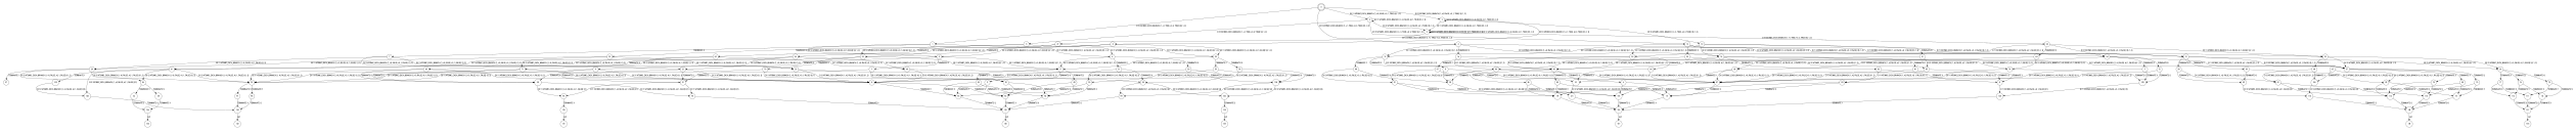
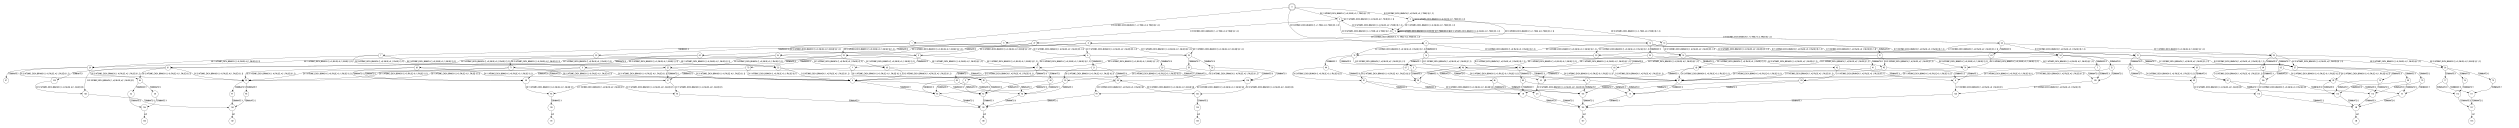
  digraph {
    fontname="Roboto Condensed"
    node [fontname="Roboto Condensed" shape=circle]
    edge [fontname="Roboto Condensed"]
    0 [peripheries=2]
    1
    2
    3
    4
    5
    6
    7
    8
    9
    10
    11
    12
    13
    14
    15
    16
    17
    18
    19
    20
    21
    22
    23
    24
    25
    26
    27
    28
    29
    30
    31
    32
    33
    34
    35
    36
    37
    38
    39
    40
    41
    42
    43
    44
    45
    46
    47
    48
    49
    50
    51
    52
    53
    54
    55
    56
    57
    58
    59
    60
    61
    62
    63
    64
    65
    66
    67
    68
    69
    70
    71
    72
    73
    74
    75
    76
    77
    78
    79
    80
    81
    82
    83
    84
    85
    86
    87
    88
    89
    90
    91
    92
    93
    94
    95
    96
    97
    98
    99
    100
    101
    102
    104
    103
    105
    106
    107
    108
    109
-   110
    111
    112
    113
    114
    115
    116
    117
    118
    119
    120
    121
    122
    123
    124
    125
    126
    127
    128
    129
    130
    131
    132
    133
    134
    135
    136
    137
    0 -> 1 [label="EX !0 !ATOMIC_EXCH_BRANCH (1, +1, TRUE, +0, 2, TRUE) !{0, 1, 2}"]
    0 -> 2 [label="EX !2 !ATOMIC_EXCH_BRANCH (1, +0, FALSE, +0, 1, TRUE) !{0, 1, 2}"]
    0 -> 3 [label="EX !1 !ATOMIC_EXCH_BRANCH (1, +0, FALSE, +0, 1, TRUE) !{0, 1, 2}"]
    0 -> 4 [label="EX !0 !ATOMIC_EXCH_BRANCH (1, +1, TRUE, +0, 2, TRUE) !{0, 1, 2}"]
    1 -> 5 [label="EX !2 !ATOMIC_EXCH_BRANCH (1, +0, FALSE, +0, 1, FALSE) !{0, 1, 2}"]
    1 -> 6 [label="EX !1 !ATOMIC_EXCH_BRANCH (1, +0, FALSE, +0, 1, FALSE) !{0, 1, 2}"]
    1 -> 7 [label="TERMINATE !0"]
    2 -> 2 [label="EX !2 !ATOMIC_EXCH_BRANCH (1, +0, FALSE, +0, 1, TRUE) !{0, 1, 2}"]
    2 -> 8 [label="EX !0 !ATOMIC_EXCH_BRANCH (1, +1, TRUE, +0, 2, TRUE) !{0, 1, 2}"]
    2 -> 9 [label="EX !1 !ATOMIC_EXCH_BRANCH (1, +0, FALSE, +0, 1, TRUE) !{0, 1, 2}"]
    2 -> 10 [label="EX !0 !ATOMIC_EXCH_BRANCH (1, +1, TRUE, +0, 2, TRUE) !{0, 1, 2}"]
    3 -> 3 [label="EX !1 !ATOMIC_EXCH_BRANCH (1, +0, FALSE, +0, 1, TRUE) !{0, 1, 2}"]
    3 -> 9 [label="EX !2 !ATOMIC_EXCH_BRANCH (1, +0, FALSE, +0, 1, TRUE) !{0, 1, 2}"]
    3 -> 11 [label="EX !0 !ATOMIC_EXCH_BRANCH (1, +1, TRUE, +0, 2, TRUE) !{0, 1, 2}"]
    3 -> 12 [label="EX !0 !ATOMIC_EXCH_BRANCH (1, +1, TRUE, +0, 2, TRUE) !{0, 1, 2}"]
    4 -> 13 [label="EX !1 !ATOMIC_EXCH_BRANCH (1, +0, FALSE, +0, 1, FALSE) !{0, 1, 2}"]
    4 -> 14 [label="EX !2 !ATOMIC_EXCH_BRANCH (1, +0, FALSE, +0, 1, FALSE) !{0, 1, 2}"]
    4 -> 15 [label="EX !1 !ATOMIC_EXCH_BRANCH (1, +0, FALSE, +0, 1, FALSE) !{0, 1, 2}"]
    4 -> 16 [label="TERMINATE !0"]
    5 -> 17 [label="EX !1 !ATOMIC_EXCH_BRANCH (1, +0, FALSE, +0, 1, FALSE) !{0, 1, 2}"]
    5 -> 18 [label="TERMINATE !0"]
    5 -> 19 [label="TERMINATE !2"]
    6 -> 17 [label="EX !2 !ATOMIC_EXCH_BRANCH (1, +0, FALSE, +0, 1, FALSE) !{0, 1, 2}"]
    6 -> 20 [label="TERMINATE !0"]
    6 -> 21 [label="TERMINATE !1"]
    7 -> 22 [label="EX !2 !ATOMIC_EXCH_BRANCH (1, +0, FALSE, +0, 1, FALSE) !{1, 2}"]
    7 -> 23 [label="EX !1 !ATOMIC_EXCH_BRANCH (1, +0, FALSE, +0, 1, FALSE) !{1, 2}"]
    7 -> 24 [label="EX !1 !ATOMIC_EXCH_BRANCH (1, +0, FALSE, +0, 1, FALSE) !{1, 2}"]
    8 -> 5 [label="EX !2 !ATOMIC_EXCH_BRANCH (1, +0, FALSE, +0, 1, FALSE) !{0, 1, 2}"]
    8 -> 25 [label="EX !1 !ATOMIC_EXCH_BRANCH (1, +0, FALSE, +0, 1, FALSE) !{0, 1, 2}"]
    8 -> 26 [label="TERMINATE !0"]
    9 -> 9 [label="EX !1 !ATOMIC_EXCH_BRANCH (1, +0, FALSE, +0, 1, TRUE) !{0, 1, 2}"]
    9 -> 9 [label="EX !2 !ATOMIC_EXCH_BRANCH (1, +0, FALSE, +0, 1, TRUE) !{0, 1, 2}"]
    9 -> 27 [label="EX !0 !ATOMIC_EXCH_BRANCH (1, +1, TRUE, +0, 2, TRUE) !{0, 1, 2}"]
    9 -> 28 [label="EX !0 !ATOMIC_EXCH_BRANCH (1, +1, TRUE, +0, 2, TRUE) !{0, 1, 2}"]
    10 -> 14 [label="EX !2 !ATOMIC_EXCH_BRANCH (1, +0, FALSE, +0, 1, FALSE) !{0, 1, 2}"]
    10 -> 29 [label="EX !1 !ATOMIC_EXCH_BRANCH (1, +0, FALSE, +0, 1, FALSE) !{0, 1, 2}"]
    10 -> 30 [label="EX !1 !ATOMIC_EXCH_BRANCH (1, +0, FALSE, +0, 1, FALSE) !{0, 1, 2}"]
    10 -> 31 [label="TERMINATE !0"]
    11 -> 6 [label="EX !1 !ATOMIC_EXCH_BRANCH (1, +0, FALSE, +0, 1, FALSE) !{0, 1, 2}"]
    11 -> 32 [label="EX !2 !ATOMIC_EXCH_BRANCH (1, +0, FALSE, +0, 1, FALSE) !{0, 1, 2}"]
    11 -> 33 [label="TERMINATE !0"]
    12 -> 13 [label="EX !1 !ATOMIC_EXCH_BRANCH (1, +0, FALSE, +0, 1, FALSE) !{0, 1, 2}"]
    12 -> 15 [label="EX !1 !ATOMIC_EXCH_BRANCH (1, +0, FALSE, +0, 1, FALSE) !{0, 1, 2}"]
    12 -> 34 [label="EX !2 !ATOMIC_EXCH_BRANCH (1, +0, FALSE, +0, 1, FALSE) !{0, 1, 2}"]
    12 -> 35 [label="TERMINATE !0"]
    13 -> 36 [label="EX !2 !ATOMIC_EXCH_BRANCH (1, +0, FALSE, +0, 1, FALSE) !{0, 1, 2}"]
    13 -> 37 [label="EX !2 !ATOMIC_EXCH_BRANCH (1, +0, FALSE, +0, 1, FALSE) !{0, 1, 2}"]
    13 -> 38 [label="TERMINATE !0"]
    13 -> 39 [label="TERMINATE !1"]
    14 -> 37 [label="EX !1 !ATOMIC_EXCH_BRANCH (1, +0, FALSE, +0, 1, FALSE) !{0, 1, 2}"]
    14 -> 40 [label="EX !1 !ATOMIC_EXCH_BRANCH (1, +0, FALSE, +0, 1, FALSE) !{0, 1, 2}"]
    14 -> 41 [label="TERMINATE !0"]
    14 -> 42 [label="TERMINATE !2"]
    15 -> 40 [label="EX !2 !ATOMIC_EXCH_BRANCH (1, +0, FALSE, +0, 1, FALSE) !{0, 1, 2}"]
    15 -> 43 [label="TERMINATE !0"]
    15 -> 44 [label="TERMINATE !1"]
    16 -> 45 [label="EX !2 !ATOMIC_EXCH_BRANCH (1, +0, FALSE, +0, 1, FALSE) !{1, 2}"]
    16 -> 46 [label="EX !1 !ATOMIC_EXCH_BRANCH (1, +0, FALSE, +0, 1, FALSE) !{1, 2}"]
    17 -> 47 [label="TERMINATE !0"]
    17 -> 48 [label="TERMINATE !2"]
    17 -> 49 [label="TERMINATE !1"]
    18 -> 50 [label="EX !1 !ATOMIC_EXCH_BRANCH (1, +0, FALSE, +0, 1, FALSE) !{1, 2}"]
    18 -> 51 [label="TERMINATE !2"]
    18 -> 52 [label="EX !1 !ATOMIC_EXCH_BRANCH (1, +0, FALSE, +0, 1, FALSE) !{1, 2}"]
    19 -> 51 [label="TERMINATE !0"]
    19 -> 53 [label="EX !1 !ATOMIC_EXCH_BRANCH (1, +0, FALSE, +0, 1, FALSE) !{0, 1}"]
    20 -> 50 [label="EX !2 !ATOMIC_EXCH_BRANCH (1, +0, FALSE, +0, 1, FALSE) !{1, 2}"]
    20 -> 54 [label="TERMINATE !1"]
    21 -> 54 [label="TERMINATE !0"]
    21 -> 55 [label="EX !2 !ATOMIC_EXCH_BRANCH (1, +0, FALSE, +0, 1, FALSE) !{0, 2}"]
    22 -> 50 [label="EX !1 !ATOMIC_EXCH_BRANCH (1, +0, FALSE, +0, 1, FALSE) !{1, 2}"]
    22 -> 51 [label="TERMINATE !2"]
    22 -> 52 [label="EX !1 !ATOMIC_EXCH_BRANCH (1, +0, FALSE, +0, 1, FALSE) !{1, 2}"]
    23 -> 50 [label="EX !2 !ATOMIC_EXCH_BRANCH (1, +0, FALSE, +0, 1, FALSE) !{1, 2}"]
    23 -> 54 [label="TERMINATE !1"]
    24 -> 52 [label="EX !2 !ATOMIC_EXCH_BRANCH (1, +0, FALSE, +0, 1, FALSE) !{1, 2}"]
    24 -> 56 [label="EX !2 !ATOMIC_EXCH_BRANCH (1, +0, FALSE, +0, 1, FALSE) !{1, 2}"]
    24 -> 57 [label="TERMINATE !1"]
    25 -> 17 [label="EX !2 !ATOMIC_EXCH_BRANCH (1, +0, FALSE, +0, 1, FALSE) !{0, 1, 2}"]
    25 -> 58 [label="TERMINATE !0"]
    25 -> 59 [label="TERMINATE !1"]
    26 -> 22 [label="EX !2 !ATOMIC_EXCH_BRANCH (1, +0, FALSE, +0, 1, FALSE) !{1, 2}"]
    26 -> 60 [label="EX !1 !ATOMIC_EXCH_BRANCH (1, +0, FALSE, +0, 1, FALSE) !{1, 2}"]
    26 -> 61 [label="EX !1 !ATOMIC_EXCH_BRANCH (1, +0, FALSE, +0, 1, FALSE) !{1, 2}"]
    27 -> 25 [label="EX !1 !ATOMIC_EXCH_BRANCH (1, +0, FALSE, +0, 1, FALSE) !{0, 1, 2}"]
    27 -> 32 [label="EX !2 !ATOMIC_EXCH_BRANCH (1, +0, FALSE, +0, 1, FALSE) !{0, 1, 2}"]
    27 -> 62 [label="TERMINATE !0"]
    28 -> 29 [label="EX !1 !ATOMIC_EXCH_BRANCH (1, +0, FALSE, +0, 1, FALSE) !{0, 1, 2}"]
    28 -> 30 [label="EX !1 !ATOMIC_EXCH_BRANCH (1, +0, FALSE, +0, 1, FALSE) !{0, 1, 2}"]
    28 -> 34 [label="EX !2 !ATOMIC_EXCH_BRANCH (1, +0, FALSE, +0, 1, FALSE) !{0, 1, 2}"]
    28 -> 63 [label="TERMINATE !0"]
    29 -> 36 [label="EX !2 !ATOMIC_EXCH_BRANCH (1, +0, FALSE, +0, 1, FALSE) !{0, 1, 2}"]
    29 -> 37 [label="EX !2 !ATOMIC_EXCH_BRANCH (1, +0, FALSE, +0, 1, FALSE) !{0, 1, 2}"]
    29 -> 64 [label="TERMINATE !0"]
+   29 -> 65 [label="TERMINATE !1"]
    30 -> 40 [label="EX !2 !ATOMIC_EXCH_BRANCH (1, +0, FALSE, +0, 1, FALSE) !{0, 1, 2}"]
    30 -> 66 [label="TERMINATE !0"]
    30 -> 67 [label="TERMINATE !1"]
    31 -> 45 [label="EX !2 !ATOMIC_EXCH_BRANCH (1, +0, FALSE, +0, 1, FALSE) !{1, 2}"]
    31 -> 68 [label="EX !1 !ATOMIC_EXCH_BRANCH (1, +0, FALSE, +0, 1, FALSE) !{1, 2}"]
    32 -> 17 [label="EX !1 !ATOMIC_EXCH_BRANCH (1, +0, FALSE, +0, 1, FALSE) !{0, 1, 2}"]
    32 -> 69 [label="TERMINATE !0"]
    32 -> 70 [label="TERMINATE !2"]
    33 -> 23 [label="EX !1 !ATOMIC_EXCH_BRANCH (1, +0, FALSE, +0, 1, FALSE) !{1, 2}"]
    33 -> 24 [label="EX !1 !ATOMIC_EXCH_BRANCH (1, +0, FALSE, +0, 1, FALSE) !{1, 2}"]
    33 -> 71 [label="EX !2 !ATOMIC_EXCH_BRANCH (1, +0, FALSE, +0, 1, FALSE) !{1, 2}"]
    34 -> 37 [label="EX !1 !ATOMIC_EXCH_BRANCH (1, +0, FALSE, +0, 1, FALSE) !{0, 1, 2}"]
    34 -> 40 [label="EX !1 !ATOMIC_EXCH_BRANCH (1, +0, FALSE, +0, 1, FALSE) !{0, 1, 2}"]
    34 -> 72 [label="TERMINATE !0"]
    34 -> 73 [label="TERMINATE !2"]
    35 -> 46 [label="EX !1 !ATOMIC_EXCH_BRANCH (1, +0, FALSE, +0, 1, FALSE) !{1, 2}"]
    35 -> 74 [label="EX !2 !ATOMIC_EXCH_BRANCH (1, +0, FALSE, +0, 1, FALSE) !{1, 2}"]
    36 -> 75 [label="TERMINATE !0"]
    36 -> 76 [label="TERMINATE !2"]
    36 -> 77 [label="TERMINATE !1"]
    37 -> 78 [label="TERMINATE !0"]
    37 -> 79 [label="TERMINATE !2"]
    37 -> 80 [label="TERMINATE !1"]
    38 -> 81 [label="EX !2 !ATOMIC_EXCH_BRANCH (1, +0, FALSE, +0, 1, FALSE) !{1, 2}"]
    38 -> 82 [label="TERMINATE !1"]
    39 -> 82 [label="TERMINATE !0"]
    39 -> 83 [label="EX !2 !ATOMIC_EXCH_BRANCH (1, +0, FALSE, +0, 1, FALSE) !{0, 2}"]
    40 -> 84 [label="TERMINATE !0"]
    40 -> 85 [label="TERMINATE !2"]
    40 -> 86 [label="TERMINATE !1"]
    41 -> 87 [label="EX !1 !ATOMIC_EXCH_BRANCH (1, +0, FALSE, +0, 1, FALSE) !{1, 2}"]
    41 -> 88 [label="TERMINATE !2"]
    42 -> 88 [label="TERMINATE !0"]
    42 -> 89 [label="EX !1 !ATOMIC_EXCH_BRANCH (1, +0, FALSE, +0, 1, FALSE) !{0, 1}"]
    43 -> 87 [label="EX !2 !ATOMIC_EXCH_BRANCH (1, +0, FALSE, +0, 1, FALSE) !{1, 2}"]
    43 -> 90 [label="TERMINATE !1"]
    44 -> 90 [label="TERMINATE !0"]
    44 -> 91 [label="EX !2 !ATOMIC_EXCH_BRANCH (1, +0, FALSE, +0, 1, FALSE) !{0, 2}"]
    45 -> 87 [label="EX !1 !ATOMIC_EXCH_BRANCH (1, +0, FALSE, +0, 1, FALSE) !{1, 2}"]
    45 -> 88 [label="TERMINATE !2"]
    46 -> 87 [label="EX !2 !ATOMIC_EXCH_BRANCH (1, +0, FALSE, +0, 1, FALSE) !{1, 2}"]
    46 -> 90 [label="TERMINATE !1"]
    47 -> 92 [label="TERMINATE !2"]
    47 -> 93 [label="TERMINATE !1"]
    48 -> 92 [label="TERMINATE !0"]
    48 -> 94 [label="TERMINATE !1"]
    49 -> 93 [label="TERMINATE !0"]
    49 -> 94 [label="TERMINATE !2"]
    50 -> 92 [label="TERMINATE !2"]
    50 -> 93 [label="TERMINATE !1"]
    51 -> 95 [label="EX !1 !ATOMIC_EXCH_BRANCH (1, +0, FALSE, +0, 1, FALSE) !{1}"]
    51 -> 96 [label="EX !1 !ATOMIC_EXCH_BRANCH (1, +0, FALSE, +0, 1, FALSE) !{1}"]
    52 -> 97 [label="TERMINATE !2"]
    52 -> 98 [label="TERMINATE !1"]
    53 -> 92 [label="TERMINATE !0"]
    53 -> 94 [label="TERMINATE !1"]
    54 -> 99 [label="EX !2 !ATOMIC_EXCH_BRANCH (1, +0, FALSE, +0, 1, FALSE) !{2}"]
    54 -> 100 [label="EX !2 !ATOMIC_EXCH_BRANCH (1, +0, FALSE, +0, 1, FALSE) !{2}"]
    55 -> 93 [label="TERMINATE !0"]
    55 -> 94 [label="TERMINATE !2"]
    56 -> 101 [label="TERMINATE !2"]
    56 -> 102 [label="TERMINATE !1"]
    58 -> 50 [label="EX !2 !ATOMIC_EXCH_BRANCH (1, +0, FALSE, +0, 1, FALSE) !{1, 2}"]
    58 -> 104 [label="TERMINATE !1"]
    59 -> 55 [label="EX !2 !ATOMIC_EXCH_BRANCH (1, +0, FALSE, +0, 1, FALSE) !{0, 2}"]
    59 -> 104 [label="TERMINATE !0"]
    60 -> 50 [label="EX !2 !ATOMIC_EXCH_BRANCH (1, +0, FALSE, +0, 1, FALSE) !{1, 2}"]
    60 -> 104 [label="TERMINATE !1"]
    61 -> 52 [label="EX !2 !ATOMIC_EXCH_BRANCH (1, +0, FALSE, +0, 1, FALSE) !{1, 2}"]
    61 -> 56 [label="EX !2 !ATOMIC_EXCH_BRANCH (1, +0, FALSE, +0, 1, FALSE) !{1, 2}"]
    61 -> 103 [label="EX !2 !ATOMIC_EXCH_BRANCH (1, +0, FALSE, +0, 1, FALSE) !{2}"]
    61 -> 105 [label="TERMINATE !1"]
    62 -> 60 [label="EX !1 !ATOMIC_EXCH_BRANCH (1, +0, FALSE, +0, 1, FALSE) !{1, 2}"]
    62 -> 61 [label="EX !1 !ATOMIC_EXCH_BRANCH (1, +0, FALSE, +0, 1, FALSE) !{1, 2}"]
    62 -> 71 [label="EX !2 !ATOMIC_EXCH_BRANCH (1, +0, FALSE, +0, 1, FALSE) !{1, 2}"]
    63 -> 68 [label="EX !1 !ATOMIC_EXCH_BRANCH (1, +0, FALSE, +0, 1, FALSE) !{1, 2}"]
    63 -> 74 [label="EX !2 !ATOMIC_EXCH_BRANCH (1, +0, FALSE, +0, 1, FALSE) !{1, 2}"]
    64 -> 81 [label="EX !2 !ATOMIC_EXCH_BRANCH (1, +0, FALSE, +0, 1, FALSE) !{1, 2}"]
    64 -> 106 [label="TERMINATE !1"]
    65 -> 83 [label="EX !2 !ATOMIC_EXCH_BRANCH (1, +0, FALSE, +0, 1, FALSE) !{0, 2}"]
    65 -> 106 [label="TERMINATE !0"]
    66 -> 87 [label="EX !2 !ATOMIC_EXCH_BRANCH (1, +0, FALSE, +0, 1, FALSE) !{1, 2}"]
    66 -> 107 [label="TERMINATE !1"]
    67 -> 91 [label="EX !2 !ATOMIC_EXCH_BRANCH (1, +0, FALSE, +0, 1, FALSE) !{0, 2}"]
    67 -> 107 [label="TERMINATE !0"]
    68 -> 87 [label="EX !2 !ATOMIC_EXCH_BRANCH (1, +0, FALSE, +0, 1, FALSE) !{1, 2}"]
    68 -> 107 [label="TERMINATE !1"]
    69 -> 50 [label="EX !1 !ATOMIC_EXCH_BRANCH (1, +0, FALSE, +0, 1, FALSE) !{1, 2}"]
    69 -> 52 [label="EX !1 !ATOMIC_EXCH_BRANCH (1, +0, FALSE, +0, 1, FALSE) !{1, 2}"]
    69 -> 108 [label="TERMINATE !2"]
    70 -> 53 [label="EX !1 !ATOMIC_EXCH_BRANCH (1, +0, FALSE, +0, 1, FALSE) !{0, 1}"]
    70 -> 108 [label="TERMINATE !0"]
    71 -> 50 [label="EX !1 !ATOMIC_EXCH_BRANCH (1, +0, FALSE, +0, 1, FALSE) !{1, 2}"]
    71 -> 52 [label="EX !1 !ATOMIC_EXCH_BRANCH (1, +0, FALSE, +0, 1, FALSE) !{1, 2}"]
    71 -> 108 [label="TERMINATE !2"]
    72 -> 87 [label="EX !1 !ATOMIC_EXCH_BRANCH (1, +0, FALSE, +0, 1, FALSE) !{1, 2}"]
    72 -> 109 [label="TERMINATE !2"]
    73 -> 89 [label="EX !1 !ATOMIC_EXCH_BRANCH (1, +0, FALSE, +0, 1, FALSE) !{0, 1}"]
    73 -> 109 [label="TERMINATE !0"]
    74 -> 87 [label="EX !1 !ATOMIC_EXCH_BRANCH (1, +0, FALSE, +0, 1, FALSE) !{1, 2}"]
    74 -> 109 [label="TERMINATE !2"]
-   75 -> 110 [label="TERMINATE !2"]
    75 -> 111 [label="TERMINATE !1"]
-   76 -> 110 [label="TERMINATE !0"]
    76 -> 112 [label="TERMINATE !1"]
    77 -> 111 [label="TERMINATE !0"]
    77 -> 112 [label="TERMINATE !2"]
    78 -> 113 [label="TERMINATE !2"]
    78 -> 114 [label="TERMINATE !1"]
    79 -> 113 [label="TERMINATE !0"]
    79 -> 115 [label="TERMINATE !1"]
    80 -> 114 [label="TERMINATE !0"]
    80 -> 115 [label="TERMINATE !2"]
    81 -> 113 [label="TERMINATE !2"]
    81 -> 114 [label="TERMINATE !1"]
    82 -> 116 [label="EX !2 !ATOMIC_EXCH_BRANCH (1, +0, FALSE, +0, 1, FALSE) !{2}"]
    83 -> 114 [label="TERMINATE !0"]
    83 -> 115 [label="TERMINATE !2"]
    84 -> 117 [label="TERMINATE !2"]
    84 -> 118 [label="TERMINATE !1"]
    85 -> 117 [label="TERMINATE !0"]
    85 -> 119 [label="TERMINATE !1"]
    86 -> 118 [label="TERMINATE !0"]
    86 -> 119 [label="TERMINATE !2"]
    87 -> 117 [label="TERMINATE !2"]
    87 -> 118 [label="TERMINATE !1"]
    88 -> 120 [label="EX !1 !ATOMIC_EXCH_BRANCH (1, +0, FALSE, +0, 1, FALSE) !{1}"]
    89 -> 117 [label="TERMINATE !0"]
    89 -> 119 [label="TERMINATE !1"]
    90 -> 121 [label="EX !2 !ATOMIC_EXCH_BRANCH (1, +0, FALSE, +0, 1, FALSE) !{2}"]
    91 -> 118 [label="TERMINATE !0"]
    91 -> 119 [label="TERMINATE !2"]
    92 -> 122 [label="TERMINATE !1"]
    93 -> 122 [label="TERMINATE !2"]
    94 -> 122 [label="TERMINATE !0"]
    95 -> 122 [label="TERMINATE !1"]
    96 -> 123 [label="TERMINATE !1"]
    97 -> 124 [label="TERMINATE !1"]
    98 -> 124 [label="TERMINATE !2"]
    99 -> 122 [label="TERMINATE !2"]
    100 -> 125 [label="TERMINATE !2"]
    101 -> 126 [label="TERMINATE !1"]
    102 -> 126 [label="TERMINATE !2"]
    104 -> 99 [label="EX !2 !ATOMIC_EXCH_BRANCH (1, +0, FALSE, +0, 1, FALSE) !{2}"]
    104 -> 100 [label="EX !2 !ATOMIC_EXCH_BRANCH (1, +0, FALSE, +0, 1, FALSE) !{2}"]
    103 -> 124 [label="TERMINATE !2"]
    105 -> 103 [label="EX !2 !ATOMIC_EXCH_BRANCH (1, +0, FALSE, +0, 1, FALSE) !{2}"]
    106 -> 116 [label="EX !2 !ATOMIC_EXCH_BRANCH (1, +0, FALSE, +0, 1, FALSE) !{2}"]
    107 -> 121 [label="EX !2 !ATOMIC_EXCH_BRANCH (1, +0, FALSE, +0, 1, FALSE) !{2}"]
    108 -> 95 [label="EX !1 !ATOMIC_EXCH_BRANCH (1, +0, FALSE, +0, 1, FALSE) !{1}"]
    108 -> 96 [label="EX !1 !ATOMIC_EXCH_BRANCH (1, +0, FALSE, +0, 1, FALSE) !{1}"]
    109 -> 120 [label="EX !1 !ATOMIC_EXCH_BRANCH (1, +0, FALSE, +0, 1, FALSE) !{1}"]
-   110 -> 127 [label="TERMINATE !1"]
    111 -> 127 [label="TERMINATE !2"]
    112 -> 127 [label="TERMINATE !0"]
    113 -> 128 [label="TERMINATE !1"]
    114 -> 128 [label="TERMINATE !2"]
    115 -> 128 [label="TERMINATE !0"]
    116 -> 128 [label="TERMINATE !2"]
    117 -> 129 [label="TERMINATE !1"]
    118 -> 129 [label="TERMINATE !2"]
    119 -> 129 [label="TERMINATE !0"]
    120 -> 129 [label="TERMINATE !1"]
    121 -> 129 [label="TERMINATE !2"]
    122 -> 130 [label=exit]
    123 -> 131 [label=exit]
    124 -> 132 [label=exit]
    125 -> 133 [label=exit]
    126 -> 134 [label=exit]
    127 -> 135 [label=exit]
    128 -> 136 [label=exit]
    129 -> 137 [label=exit]
  }
